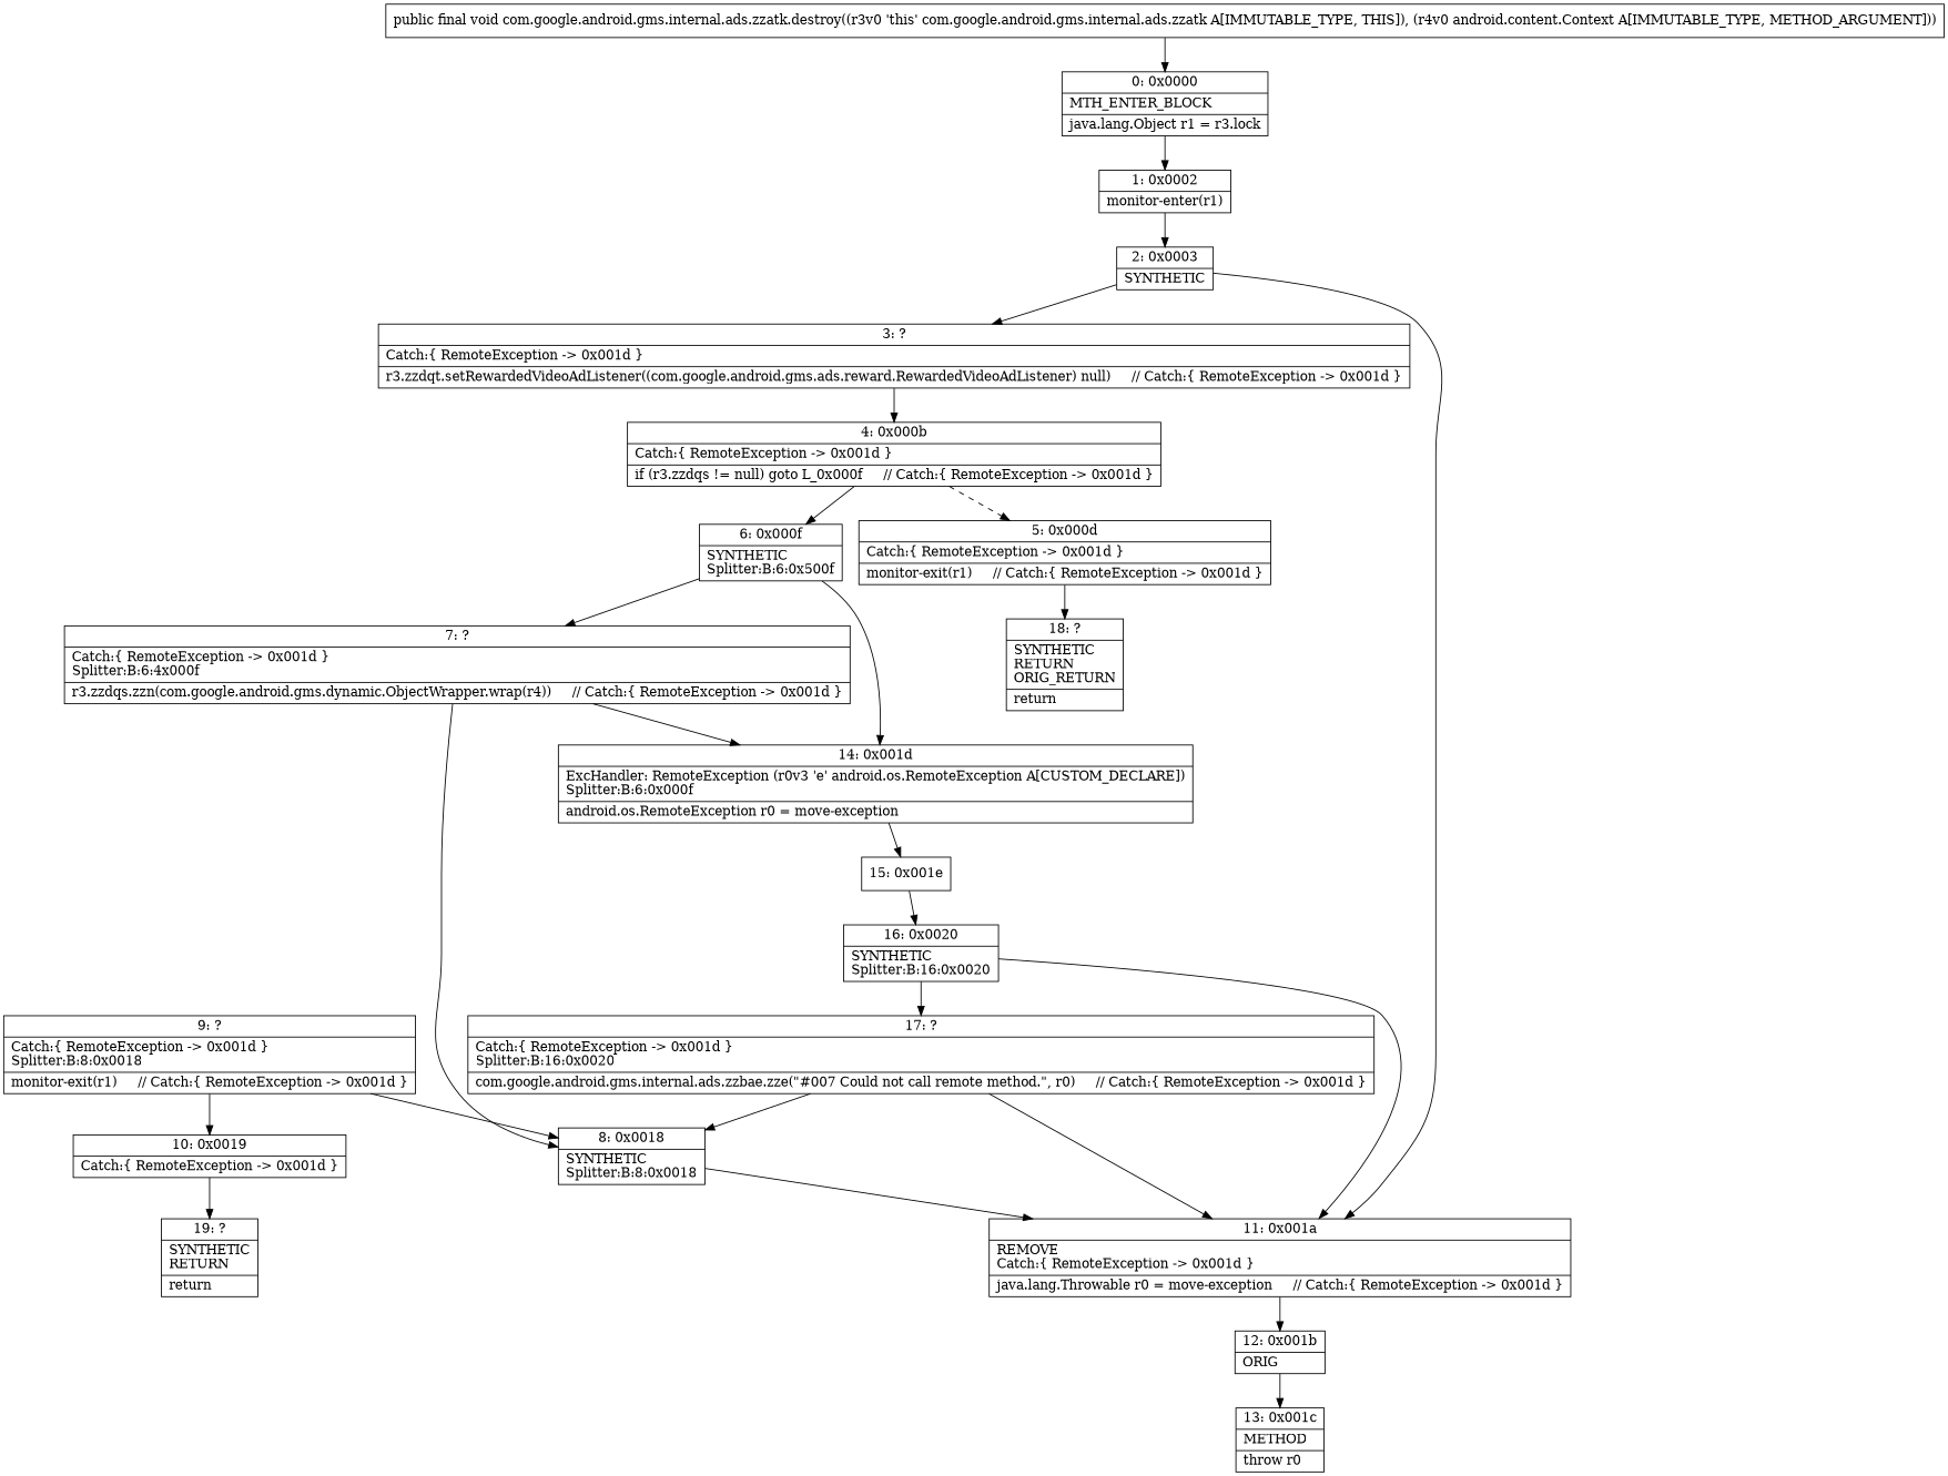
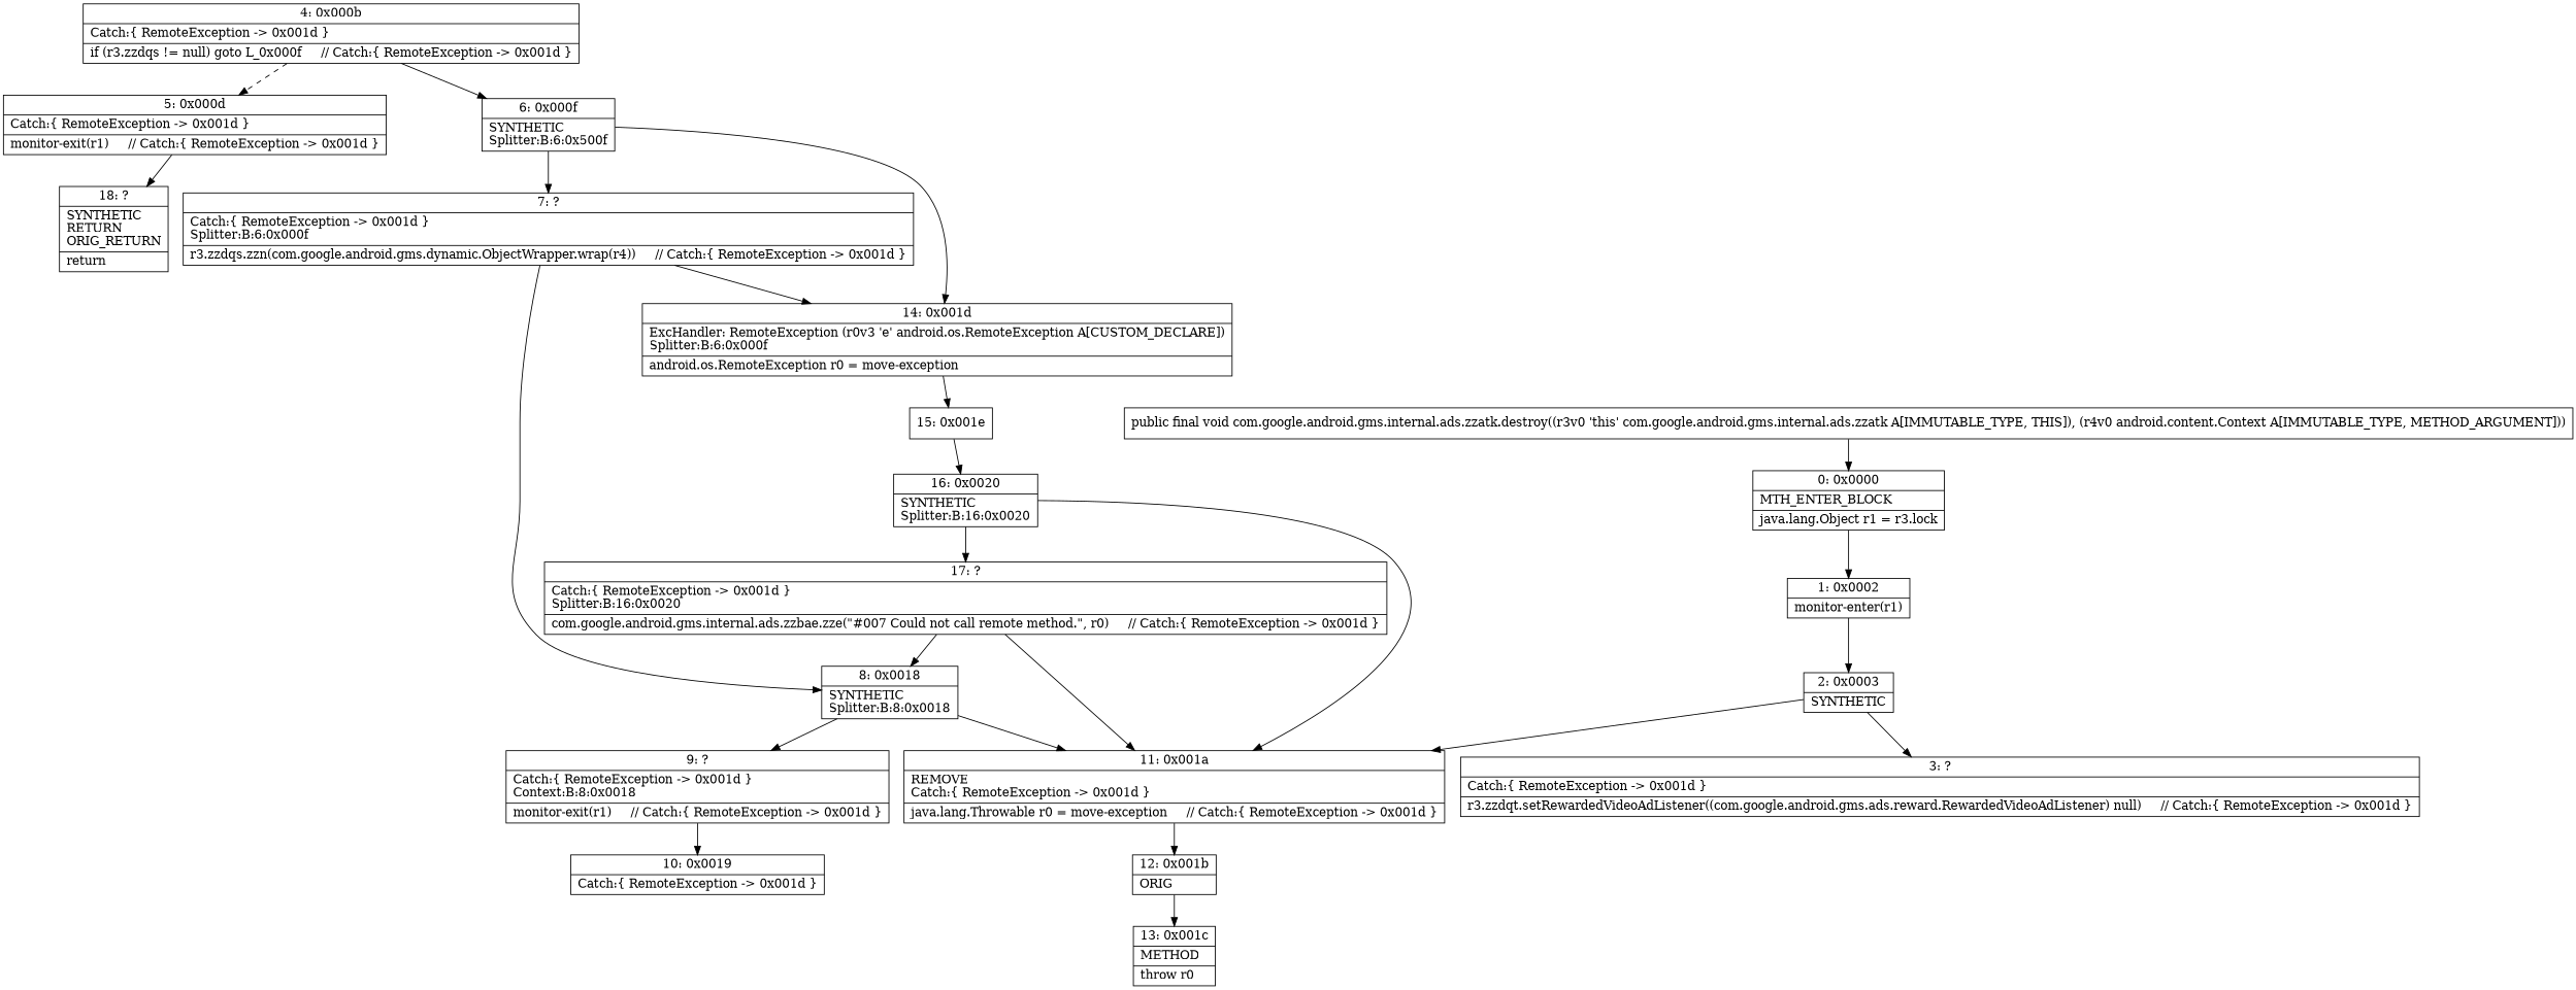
  digraph {
    node [shape=record]
    n1 [label="{0\:\ 0x0000|MTH_ENTER_BLOCK\l|java.lang.Object r1 = r3.lock\l}"]
    n2 [label="{1\:\ 0x0002|monitor\-enter(r1)\l}"]
    n3 [label="{2\:\ 0x0003|SYNTHETIC\l}"]
    n4 [label="{3\:\ ?|Catch:\{ RemoteException \-\> 0x001d \}\l|r3.zzdqt.setRewardedVideoAdListener((com.google.android.gms.ads.reward.RewardedVideoAdListener) null)     \/\/ Catch:\{ RemoteException \-\> 0x001d \}\l}"]
    n5 [label="{11\:\ 0x001a|REMOVE\lCatch:\{ RemoteException \-\> 0x001d \}\l|java.lang.Throwable r0 = move\-exception     \/\/ Catch:\{ RemoteException \-\> 0x001d \}\l}"]
    n6 [label="{4\:\ 0x000b|Catch:\{ RemoteException \-\> 0x001d \}\l|if (r3.zzdqs != null) goto L_0x000f     \/\/ Catch:\{ RemoteException \-\> 0x001d \}\l}"]
    n7 [label="{12\:\ 0x001b|ORIG\l}"]
    n8 [label="{5\:\ 0x000d|Catch:\{ RemoteException \-\> 0x001d \}\l|monitor\-exit(r1)     \/\/ Catch:\{ RemoteException \-\> 0x001d \}\l}"]
    n9 [label="{6\:\ 0x000f|SYNTHETIC\lSplitter:B:6:0x500f\l}"]
    n10 [label="{18\:\ ?|SYNTHETIC\lRETURN\lORIG_RETURN\l|return\l}"]
-   n11 [label="{7\:\ ?|Catch:\{ RemoteException \-\> 0x001d \}\lSplitter:B:6:4x000f\l|r3.zzdqs.zzn(com.google.android.gms.dynamic.ObjectWrapper.wrap(r4))     \/\/ Catch:\{ RemoteException \-\> 0x001d \}\l}"]
+   n11 [label="{7\:\ ?|Catch:\{ RemoteException \-\> 0x001d \}\lSplitter:B:6:0x000f\l|r3.zzdqs.zzn(com.google.android.gms.dynamic.ObjectWrapper.wrap(r4))     \/\/ Catch:\{ RemoteException \-\> 0x001d \}\l}"]
    n12 [label="{14\:\ 0x001d|ExcHandler: RemoteException (r0v3 'e' android.os.RemoteException A[CUSTOM_DECLARE])\lSplitter:B:6:0x000f\l|android.os.RemoteException r0 = move\-exception\l}"]
    n13 [label="{8\:\ 0x0018|SYNTHETIC\lSplitter:B:8:0x0018\l}"]
    n14 [label="{15\:\ 0x001e}"]
-   n15 [label="{9\:\ ?|Catch:\{ RemoteException \-\> 0x001d \}\lSplitter:B:8:0x0018\l|monitor\-exit(r1)     \/\/ Catch:\{ RemoteException \-\> 0x001d \}\l}"]
+   n15 [label="{9\:\ ?|Catch:\{ RemoteException \-\> 0x001d \}\lContext:B:8:0x0018\l|monitor\-exit(r1)     \/\/ Catch:\{ RemoteException \-\> 0x001d \}\l}"]
    n16 [label="{10\:\ 0x0019|Catch:\{ RemoteException \-\> 0x001d \}\l}"]
-   n17 [label="{19\:\ ?|SYNTHETIC\lRETURN\l|return\l}"]
    n18 [label="{13\:\ 0x001c|METHOD\l|throw r0\l}"]
    n19 [label="{16\:\ 0x0020|SYNTHETIC\lSplitter:B:16:0x0020\l}"]
    n20 [label="{17\:\ ?|Catch:\{ RemoteException \-\> 0x001d \}\lSplitter:B:16:0x0020\l|com.google.android.gms.internal.ads.zzbae.zze(\"#007 Could not call remote method.\", r0)     \/\/ Catch:\{ RemoteException \-\> 0x001d \}\l}"]
    n21 [label="{public final void com.google.android.gms.internal.ads.zzatk.destroy((r3v0 'this' com.google.android.gms.internal.ads.zzatk A[IMMUTABLE_TYPE, THIS]), (r4v0 android.content.Context A[IMMUTABLE_TYPE, METHOD_ARGUMENT])) }"]
    n1 -> n2
    n2 -> n3
    n3 -> n4
    n3 -> n5
-   n4 -> n6
    n5 -> n7
    n6 -> n8 [style=dashed]
    n6 -> n9
    n7 -> n18
    n8 -> n10
    n9 -> n11
    n9 -> n12
    n11 -> n12
    n11 -> n13
    n12 -> n14
    n13 -> n5
-   n15 -> n13
+   n13 -> n15
    n14 -> n19
    n15 -> n16
-   n16 -> n17
    n19 -> n5
    n19 -> n20
    n20 -> n5
    n20 -> n13
    n21 -> n1
  }
